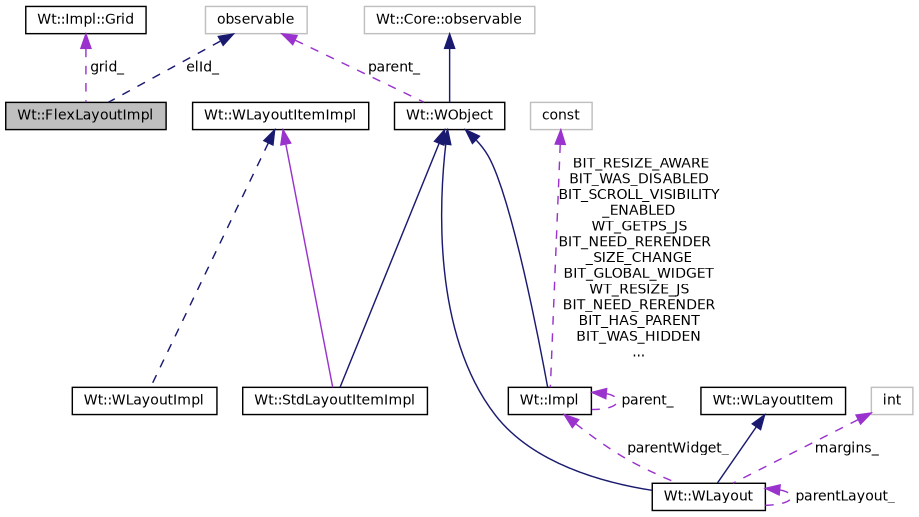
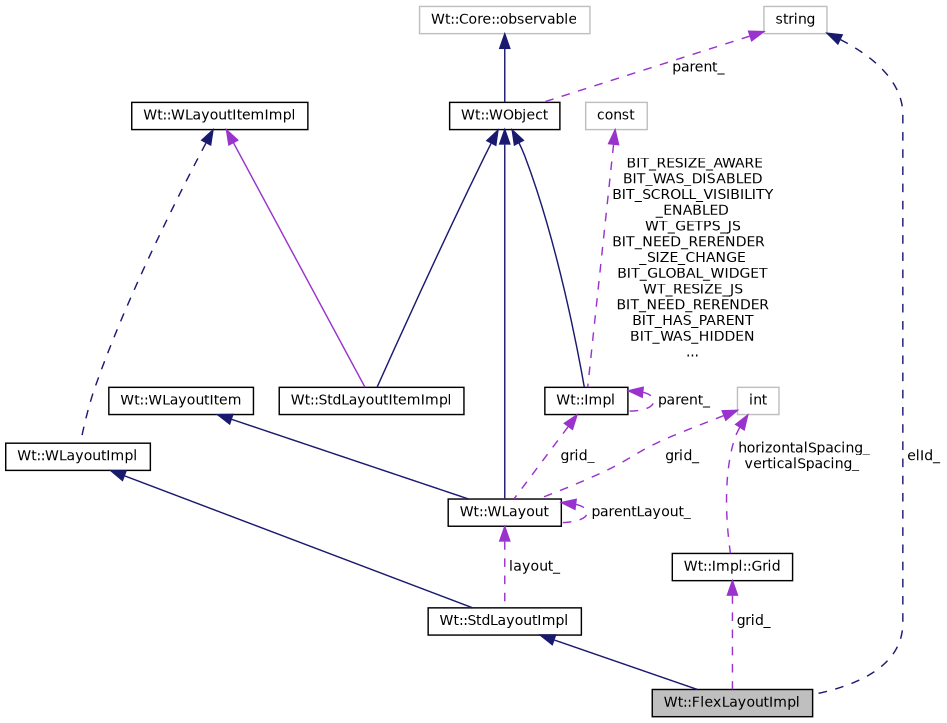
  digraph {
    node [color=black fillcolor=white fontname=Helvetica fontsize=10 shape=record style=filled]
    edge [color=darkorchid3 dir=back fontname=Helvetica fontsize=10 labelfontname=Helvetica labelfontsize=10 style=dashed]
    n1 [fillcolor=grey75 fontcolor=black height=0.2 label="Wt::FlexLayoutImpl" width=0.4]
+   n2 [height=0.2 label="Wt::StdLayoutImpl" width=0.4]
    n3 [height=0.2 label="Wt::StdLayoutItemImpl" width=0.4]
    n4 [height=0.2 label="Wt::WObject" width=0.4]
    n5 [height=0.2 label="Wt::WLayout" width=0.4]
    n6 [height=0.2 label="Wt::Impl" width=0.4]
    n7 [color=grey75 height=0.2 label="Wt::Core::observable" width=0.4]
-   n8 [color=grey75 height=0.2 label=observable width=0.4]
+   n8 [color=grey75 height=0.2 label=string width=0.4]
    n9 [color=grey75 height=0.2 label=const width=0.4]
    n10 [height=0.2 label="Wt::WLayoutItemImpl" width=0.4]
    n11 [height=0.2 label="Wt::WLayoutImpl" width=0.4]
    n12 [height=0.2 label="Wt::WLayoutItem" width=0.4]
    n13 [color=grey75 height=0.2 label=int width=0.4]
    n14 [height=0.2 label="Wt::Impl::Grid" width=0.4]
+   n2 -> n1 [color=midnightblue style=solid]
    n4 -> n3 [color=midnightblue style=solid]
    n4 -> n5 [color=midnightblue style=solid]
    n4 -> n6 [color=midnightblue style=solid]
+   n5 -> n2 [label=" layout_"]
    n5 -> n5 [label=" parentLayout_"]
-   n6 -> n5 [label=" parentWidget_"]
+   n6 -> n5 [label=" grid_"]
    n6 -> n6 [label=" parent_"]
    n7 -> n4 [color=midnightblue style=solid]
    n8 -> n1 [color=midnightblue label=" elId_"]
    n8 -> n4 [label=" parent_"]
    n9 -> n6 [label=" BIT_RESIZE_AWARE\nBIT_WAS_DISABLED\nBIT_SCROLL_VISIBILITY\l_ENABLED\nWT_GETPS_JS\nBIT_NEED_RERENDER\l_SIZE_CHANGE\nBIT_GLOBAL_WIDGET\nWT_RESIZE_JS\nBIT_NEED_RERENDER\nBIT_HAS_PARENT\nBIT_WAS_HIDDEN\n..."]
    n10 -> n3 [style=solid]
    n10 -> n11 [color=midnightblue]
+   n11 -> n2 [color=midnightblue style=solid]
    n12 -> n5 [color=midnightblue style=solid]
-   n13 -> n5 [label=" margins_"]
+   n13 -> n5 [label=" grid_"]
+   n13 -> n14 [label=" horizontalSpacing_\nverticalSpacing_"]
    n14 -> n1 [label=" grid_"]
  }
